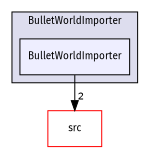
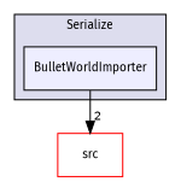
  digraph {
    compound=true
    fontname="Fira Sans"
    node [fontname="Fira Sans" fontsize=10 shape=box style=filled]
    n1 [fillcolor="#eeeeff" label=BulletWorldImporter pencolor=black]
    n2 [color=red fillcolor=white label=src]
    subgraph cluster_1 {
      bgcolor="#ddddee"
      fontsize=10
-     label=BulletWorldImporter
+     label=Serialize
      pencolor=black
      n1
    }
    n1 -> n2 [headlabel=2 labeldistance=1.5 labelfontname=Helvetica labelfontsize=10 fontname="Fira Sans"]
  }
